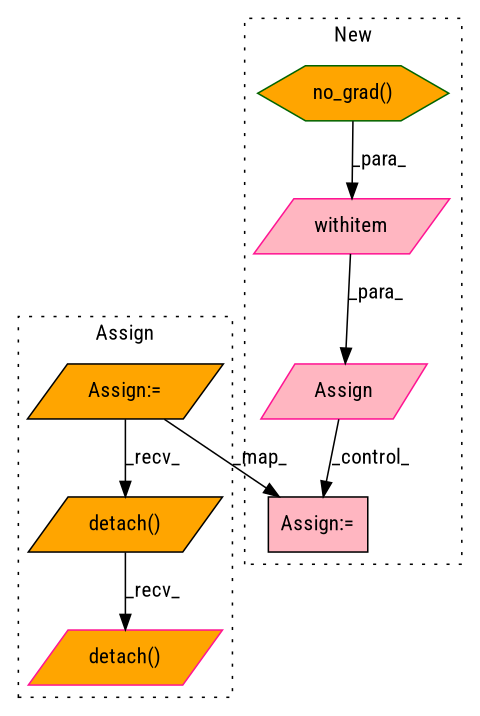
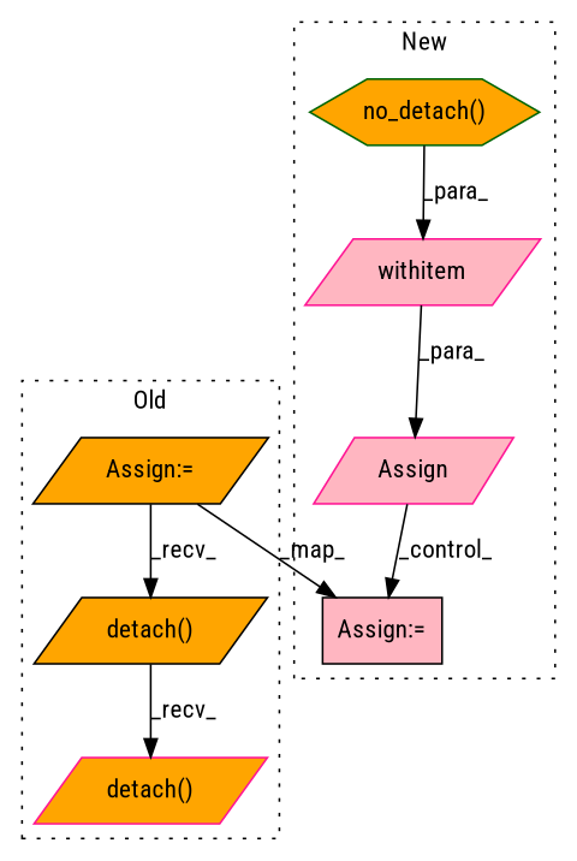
  digraph {
    fontname="Roboto Condensed"
    node [a=75 color=black fillcolor=orange fontname="Roboto Condensed" l=3 s=3873 shape=parallelogram style=filled]
    edge [fontname="Roboto Condensed"]
    n1 [l=17 label="detach()" s=4614]
    n2 [a=68 label="Assign:=" s=4388]
    n3 [color=deeppink l=16 label="detach()" s=4713]
    n4 [a=39 color=deeppink fillcolor=lightpink l="5,24" label=Assign s="3868,3878"]
    n5 [a=49 color=deeppink fillcolor=lightpink l=5 label=withitem]
-   n6 [color=darkgreen l=15 label="no_grad()" shape=hexagon]
+   n6 [color=darkgreen l=15 label="no_detach()" shape=hexagon]
    n7 [a=68 fillcolor=lightpink label="Assign:=" s=4446 shape=box]
    subgraph cluster_1 {
-     label=Assign
+     label=Old
      style=dotted
      n1
      n2
      n3
    }
    subgraph cluster_2 {
      label=New
      style=dotted
      n4
      n5
      n6
      n7
    }
    n1 -> n3 [label=_recv_]
    n2 -> n1 [label=_recv_]
    n2 -> n7 [label=_map_]
    n4 -> n7 [label=_control_]
    n5 -> n4 [label=_para_]
    n6 -> n5 [label=_para_]
  }
